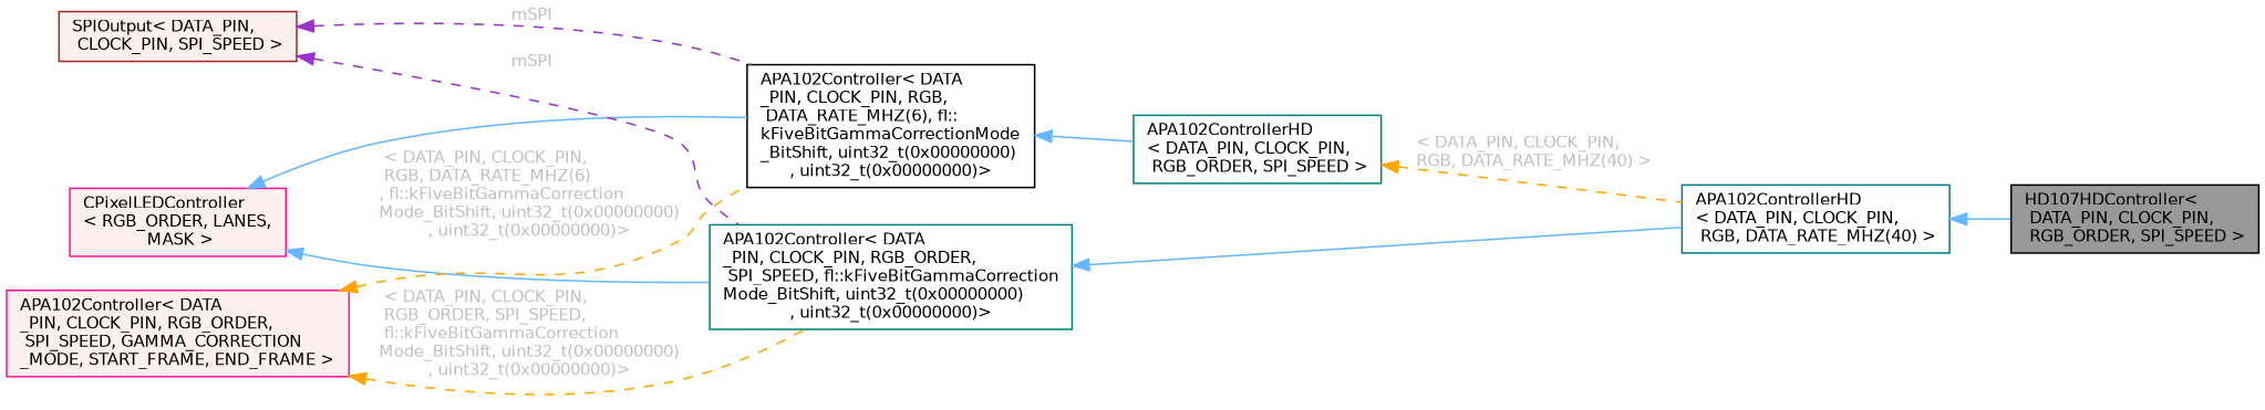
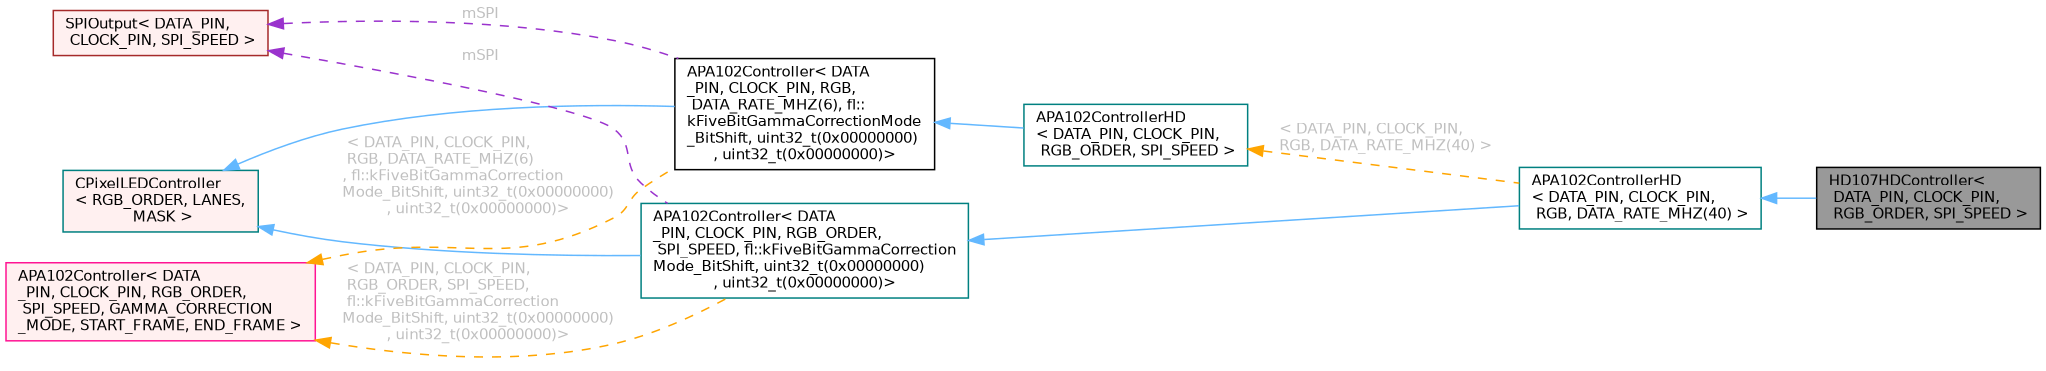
  digraph {
    rankdir=LR
    node [color=teal fillcolor=white fontname=Helvetica fontsize=10 shape=box style=filled]
    edge [color=steelblue1 dir=back fontname=Helvetica fontsize=10 labelfontname=Helvetica labelfontsize=10 style=solid]
    n1 [color=black fillcolor=grey60 fontcolor=black height=0.2 label="HD107HDController\<\l DATA_PIN, CLOCK_PIN,\l RGB_ORDER, SPI_SPEED \>" width=0.4]
    n2 [height=0.2 label="APA102ControllerHD\l\< DATA_PIN, CLOCK_PIN,\l RGB, DATA_RATE_MHZ(40) \>" width=0.4]
    n3 [height=0.2 label="APA102Controller\< DATA\l_PIN, CLOCK_PIN, RGB_ORDER,\l SPI_SPEED, fl::kFiveBitGammaCorrection\lMode_BitShift, uint32_t(0x00000000)\l, uint32_t(0x00000000)\>" width=0.4]
-   n4 [color=deeppink fillcolor="#FFF0F0" height=0.2 label="CPixelLEDController\l\< RGB_ORDER, LANES,\l MASK \>" width=0.4]
+   n4 [fillcolor="#FFF0F0" height=0.2 label="CPixelLEDController\l\< RGB_ORDER, LANES,\l MASK \>" width=0.4]
    n5 [color=black height=0.2 label="APA102Controller\< DATA\l_PIN, CLOCK_PIN, RGB,\l DATA_RATE_MHZ(6), fl::\lkFiveBitGammaCorrectionMode\l_BitShift, uint32_t(0x00000000)\l, uint32_t(0x00000000)\>" width=0.4]
    n6 [color=brown fillcolor="#FFF0F0" height=0.2 label="SPIOutput\< DATA_PIN,\l CLOCK_PIN, SPI_SPEED \>" width=0.4]
    n7 [color=deeppink fillcolor="#FFF0F0" height=0.2 label="APA102Controller\< DATA\l_PIN, CLOCK_PIN, RGB_ORDER,\l SPI_SPEED, GAMMA_CORRECTION\l_MODE, START_FRAME, END_FRAME \>" width=0.4]
    n8 [height=0.2 label="APA102ControllerHD\l\< DATA_PIN, CLOCK_PIN,\l RGB_ORDER, SPI_SPEED \>" width=0.4]
    n2 -> n1
    n3 -> n2
    n4 -> n3
    n4 -> n5
    n5 -> n8
    n6 -> n3 [color=darkorchid3 fontcolor=grey label=" mSPI" style=dashed]
    n6 -> n5 [color=darkorchid3 fontcolor=grey label=" mSPI" style=dashed]
    n7 -> n3 [color=orange fontcolor=grey label=" \< DATA_PIN, CLOCK_PIN,\l RGB_ORDER, SPI_SPEED,\l fl::kFiveBitGammaCorrection\lMode_BitShift, uint32_t(0x00000000)\l, uint32_t(0x00000000)\>" style=dashed]
    n7 -> n5 [color=orange fontcolor=grey label=" \< DATA_PIN, CLOCK_PIN,\l RGB, DATA_RATE_MHZ(6)\l, fl::kFiveBitGammaCorrection\lMode_BitShift, uint32_t(0x00000000)\l, uint32_t(0x00000000)\>" style=dashed]
    n8 -> n2 [color=orange fontcolor=grey label=" \< DATA_PIN, CLOCK_PIN,\l RGB, DATA_RATE_MHZ(40) \>" style=dashed]
  }
